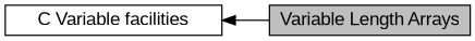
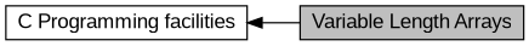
  digraph {
    rankdir=LR
    fontname="Liberation Sans"
    node [color=black fontname="Liberation Sans" fontsize=14 shape=box style=filled]
    n1 [fillcolor=grey75 fontcolor=black height=0.2 label="Variable Length Arrays" width=0.4]
-   n2 [fillcolor=white height=0.2 label="C Variable facilities" width=0.4]
+   n2 [fillcolor=white height=0.2 label="C Programming facilities" width=0.4]
    n2 -> n1 [dir=back fontname="Liberation Sans" fontsize=14 labelfontname=Helvetica labelfontsize=14 shape=plaintext style=solid]
  }
